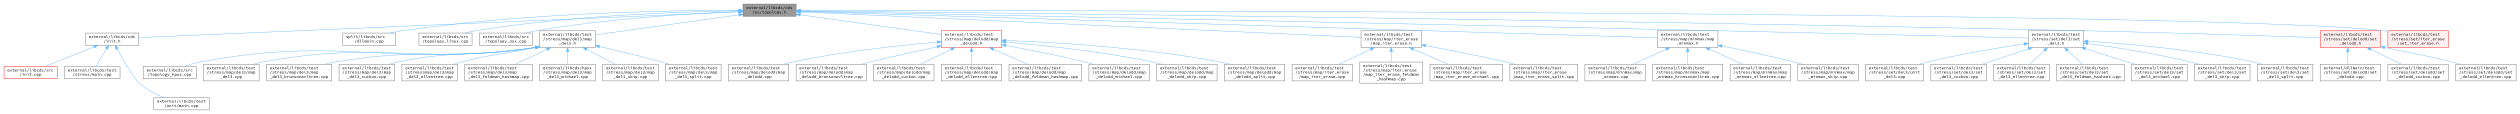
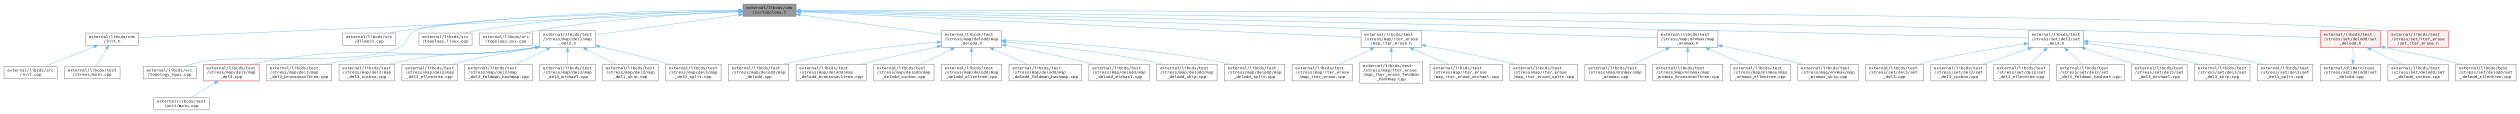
  digraph {
    fontname="Source Code Pro"
    node [color=grey40 fillcolor=white fontname="Source Code Pro" fontsize=10 shape=box style=filled]
    edge [color=steelblue1 dir=back fontname="Source Code Pro" fontsize=10 labelfontname=Helvetica labelfontsize=10 style=solid]
    n1 [color=gray40 fillcolor=grey60 fontcolor=black height=0.2 label="external/libcds/cds\l/os/topology.h" width=0.4]
    n2 [height=0.2 label="external/libcds/cds\l/init.h" width=0.4]
-   n3 [height=0.2 label="split/libcds/src\l/dllmain.cpp" width=0.4]
+   n3 [height=0.2 label="external/libcds/src\l/dllmain.cpp" width=0.4]
    n4 [height=0.2 label="external/libcds/src\l/topology_hpux.cpp" width=0.4]
    n5 [height=0.2 label="external/libcds/src\l/topology_linux.cpp" width=0.4]
    n6 [height=0.2 label="external/libcds/src\l/topology_osx.cpp" width=0.4]
    n7 [height=0.2 label="external/libcds/test\l/stress/map/del3/map\l_del3.h" width=0.4]
-   n8 [color=red height=0.2 label="external/libcds/test\l/stress/map/delodd/map\l_delodd.h" width=0.4]
+   n8 [height=0.2 label="external/libcds/test\l/stress/map/delodd/map\l_delodd.h" width=0.4]
    n9 [height=0.2 label="external/libcds/test\l/stress/map/iter_erase\l/map_iter_erase.h" width=0.4]
    n10 [height=0.2 label="external/libcds/test\l/stress/map/minmax/map\l_minmax.h" width=0.4]
    n11 [height=0.2 label="external/libcds/test\l/stress/set/del3/set\l_del3.h" width=0.4]
    n12 [color=red fillcolor="#FFF0F0" height=0.2 label="external/libcds/test\l/stress/set/delodd/set\l_delodd.h" width=0.4]
    n13 [color=red fillcolor="#FFF0F0" height=0.2 label="external/libcds/test\l/stress/set/iter_erase\l/set_iter_erase.h" width=0.4]
-   n14 [color=red height=0.2 label="external/libcds/src\l/init.cpp" width=0.4]
+   n14 [height=0.2 label="external/libcds/src\l/init.cpp" width=0.4]
    n15 [height=0.2 label="external/libcds/test\l/stress/main.cpp" width=0.4]
    n16 [height=0.2 label="external/libcds/test\l/unit/main.cpp" width=0.4]
-   n17 [height=0.2 label="external/libcds/test\l/stress/map/del3/map\l_del3.cpp" width=0.4]
+   n17 [color=red height=0.2 label="external/libcds/test\l/stress/map/del3/map\l_del3.cpp" width=0.4]
    n18 [height=0.2 label="external/libcds/test\l/stress/map/del3/map\l_del3_bronsonavltree.cpp" width=0.4]
    n19 [height=0.2 label="external/libcds/test\l/stress/map/del3/map\l_del3_cuckoo.cpp" width=0.4]
    n20 [height=0.2 label="external/libcds/test\l/stress/map/del3/map\l_del3_ellentree.cpp" width=0.4]
    n21 [height=0.2 label="external/libcds/test\l/stress/map/del3/map\l_del3_feldman_hashmap.cpp" width=0.4]
-   n22 [height=0.2 label="external/libcds/hpux\l/stress/map/del3/map\l_del3_michael.cpp" width=0.4]
+   n22 [height=0.2 label="external/libcds/test\l/stress/map/del3/map\l_del3_michael.cpp" width=0.4]
    n23 [height=0.2 label="external/libcds/test\l/stress/map/del3/map\l_del1_skip.cpp" width=0.4]
    n24 [height=0.2 label="external/libcds/test\l/stress/map/del3/map\l_del3_split.cpp" width=0.4]
    n25 [height=0.2 label="external/libcds/test\l/stress/map/delodd/map\l_delodd.cpp" width=0.4]
    n26 [height=0.2 label="external/libcds/test\l/stress/map/delodd/map\l_delodd_bronsonavltree.cpp" width=0.4]
    n27 [height=0.2 label="external/libcds/test\l/stress/map/delodd/map\l_delodd_cuckoo.cpp" width=0.4]
    n28 [height=0.2 label="external/libcds/test\l/stress/map/delodd/map\l_delodd_ellentree.cpp" width=0.4]
    n29 [height=0.2 label="external/libcds/test\l/stress/map/delodd/map\l_delodd_feldman_hashmap.cpp" width=0.4]
    n30 [height=0.2 label="external/libcds/test\l/stress/map/delodd/map\l_delodd_michael.cpp" width=0.4]
    n31 [height=0.2 label="external/libcds/test\l/stress/map/delodd/map\l_delodd_skip.cpp" width=0.4]
    n32 [height=0.2 label="external/libcds/test\l/stress/map/delodd/map\l_delodd_split.cpp" width=0.4]
    n33 [height=0.2 label="external/libcds/test\l/stress/map/iter_erase\l/map_iter_erase.cpp" width=0.4]
    n34 [height=0.2 label="external/libcds/test\l/stress/map/iter_erase\l/map_iter_erase_feldman\l_hashmap.cpp" width=0.4]
    n35 [height=0.2 label="external/libcds/test\l/stress/map/iter_erase\l/map_iter_erase_michael.cpp" width=0.4]
    n36 [height=0.2 label="external/libcds/test\l/stress/map/iter_erase\l/map_iter_erase_split.cpp" width=0.4]
    n37 [height=0.2 label="external/libcds/test\l/stress/map/minmax/map\l_minmax.cpp" width=0.4]
    n38 [height=0.2 label="external/libcds/test\l/stress/map/minmax/map\l_minmax_bronsonavltree.cpp" width=0.4]
    n39 [height=0.2 label="external/libcds/test\l/stress/map/minmax/map\l_minmax_ellentree.cpp" width=0.4]
    n40 [height=0.2 label="external/libcds/test\l/stress/map/minmax/map\l_minmax_skip.cpp" width=0.4]
-   n41 [height=0.2 label="external/libcds/test\l/stress/set/del3/unit\l_del3.cpp" width=0.4]
+   n41 [height=0.2 label="external/libcds/test\l/stress/set/del3/set\l_del3.cpp" width=0.4]
    n42 [height=0.2 label="external/libcds/test\l/stress/set/del3/set\l_del3_cuckoo.cpp" width=0.4]
    n43 [height=0.2 label="external/libcds/test\l/stress/set/del3/set\l_del3_ellentree.cpp" width=0.4]
    n44 [height=0.2 label="external/libcds/test\l/stress/set/del3/set\l_del3_feldman_hashset.cpp" width=0.4]
    n45 [height=0.2 label="external/libcds/test\l/stress/set/del3/set\l_del3_michael.cpp" width=0.4]
    n46 [height=0.2 label="external/libcds/test\l/stress/set/del3/set\l_del3_skip.cpp" width=0.4]
    n47 [height=0.2 label="external/libcds/test\l/stress/set/del3/set\l_del3_split.cpp" width=0.4]
    n48 [height=0.2 label="external/dllmain/test\l/stress/set/delodd/set\l_delodd.cpp" width=0.4]
    n49 [height=0.2 label="external/libcds/test\l/stress/set/delodd/set\l_delodd_cuckoo.cpp" width=0.4]
    n50 [height=0.2 label="external/libcds/test\l/stress/set/delodd/set\l_delodd_ellentree.cpp" width=0.4]
    n1 -> n2
    n1 -> n3
-   n7 -> n4
+   n1 -> n4
    n1 -> n5
    n1 -> n6
    n1 -> n7
    n1 -> n8
    n1 -> n9
    n1 -> n10
    n1 -> n11
    n1 -> n12
    n1 -> n13
    n2 -> n14
    n2 -> n15
-   n2 -> n16
+   n17 -> n16
    n7 -> n17
    n7 -> n18
    n7 -> n19
    n7 -> n20
    n7 -> n21
    n7 -> n22
    n7 -> n23
    n7 -> n24
    n8 -> n25
    n8 -> n26
    n8 -> n27
    n8 -> n28
    n8 -> n29
    n8 -> n30
    n8 -> n31
    n8 -> n32
    n9 -> n33
    n9 -> n34
    n9 -> n35
    n9 -> n36
    n10 -> n37
    n10 -> n38
    n10 -> n39
    n10 -> n40
    n11 -> n41
    n11 -> n42
    n11 -> n43
    n11 -> n44
    n11 -> n45
    n11 -> n46
    n11 -> n47
-   n12 -> n48
+   n48 -> n12
    n12 -> n49
    n12 -> n50
  }
